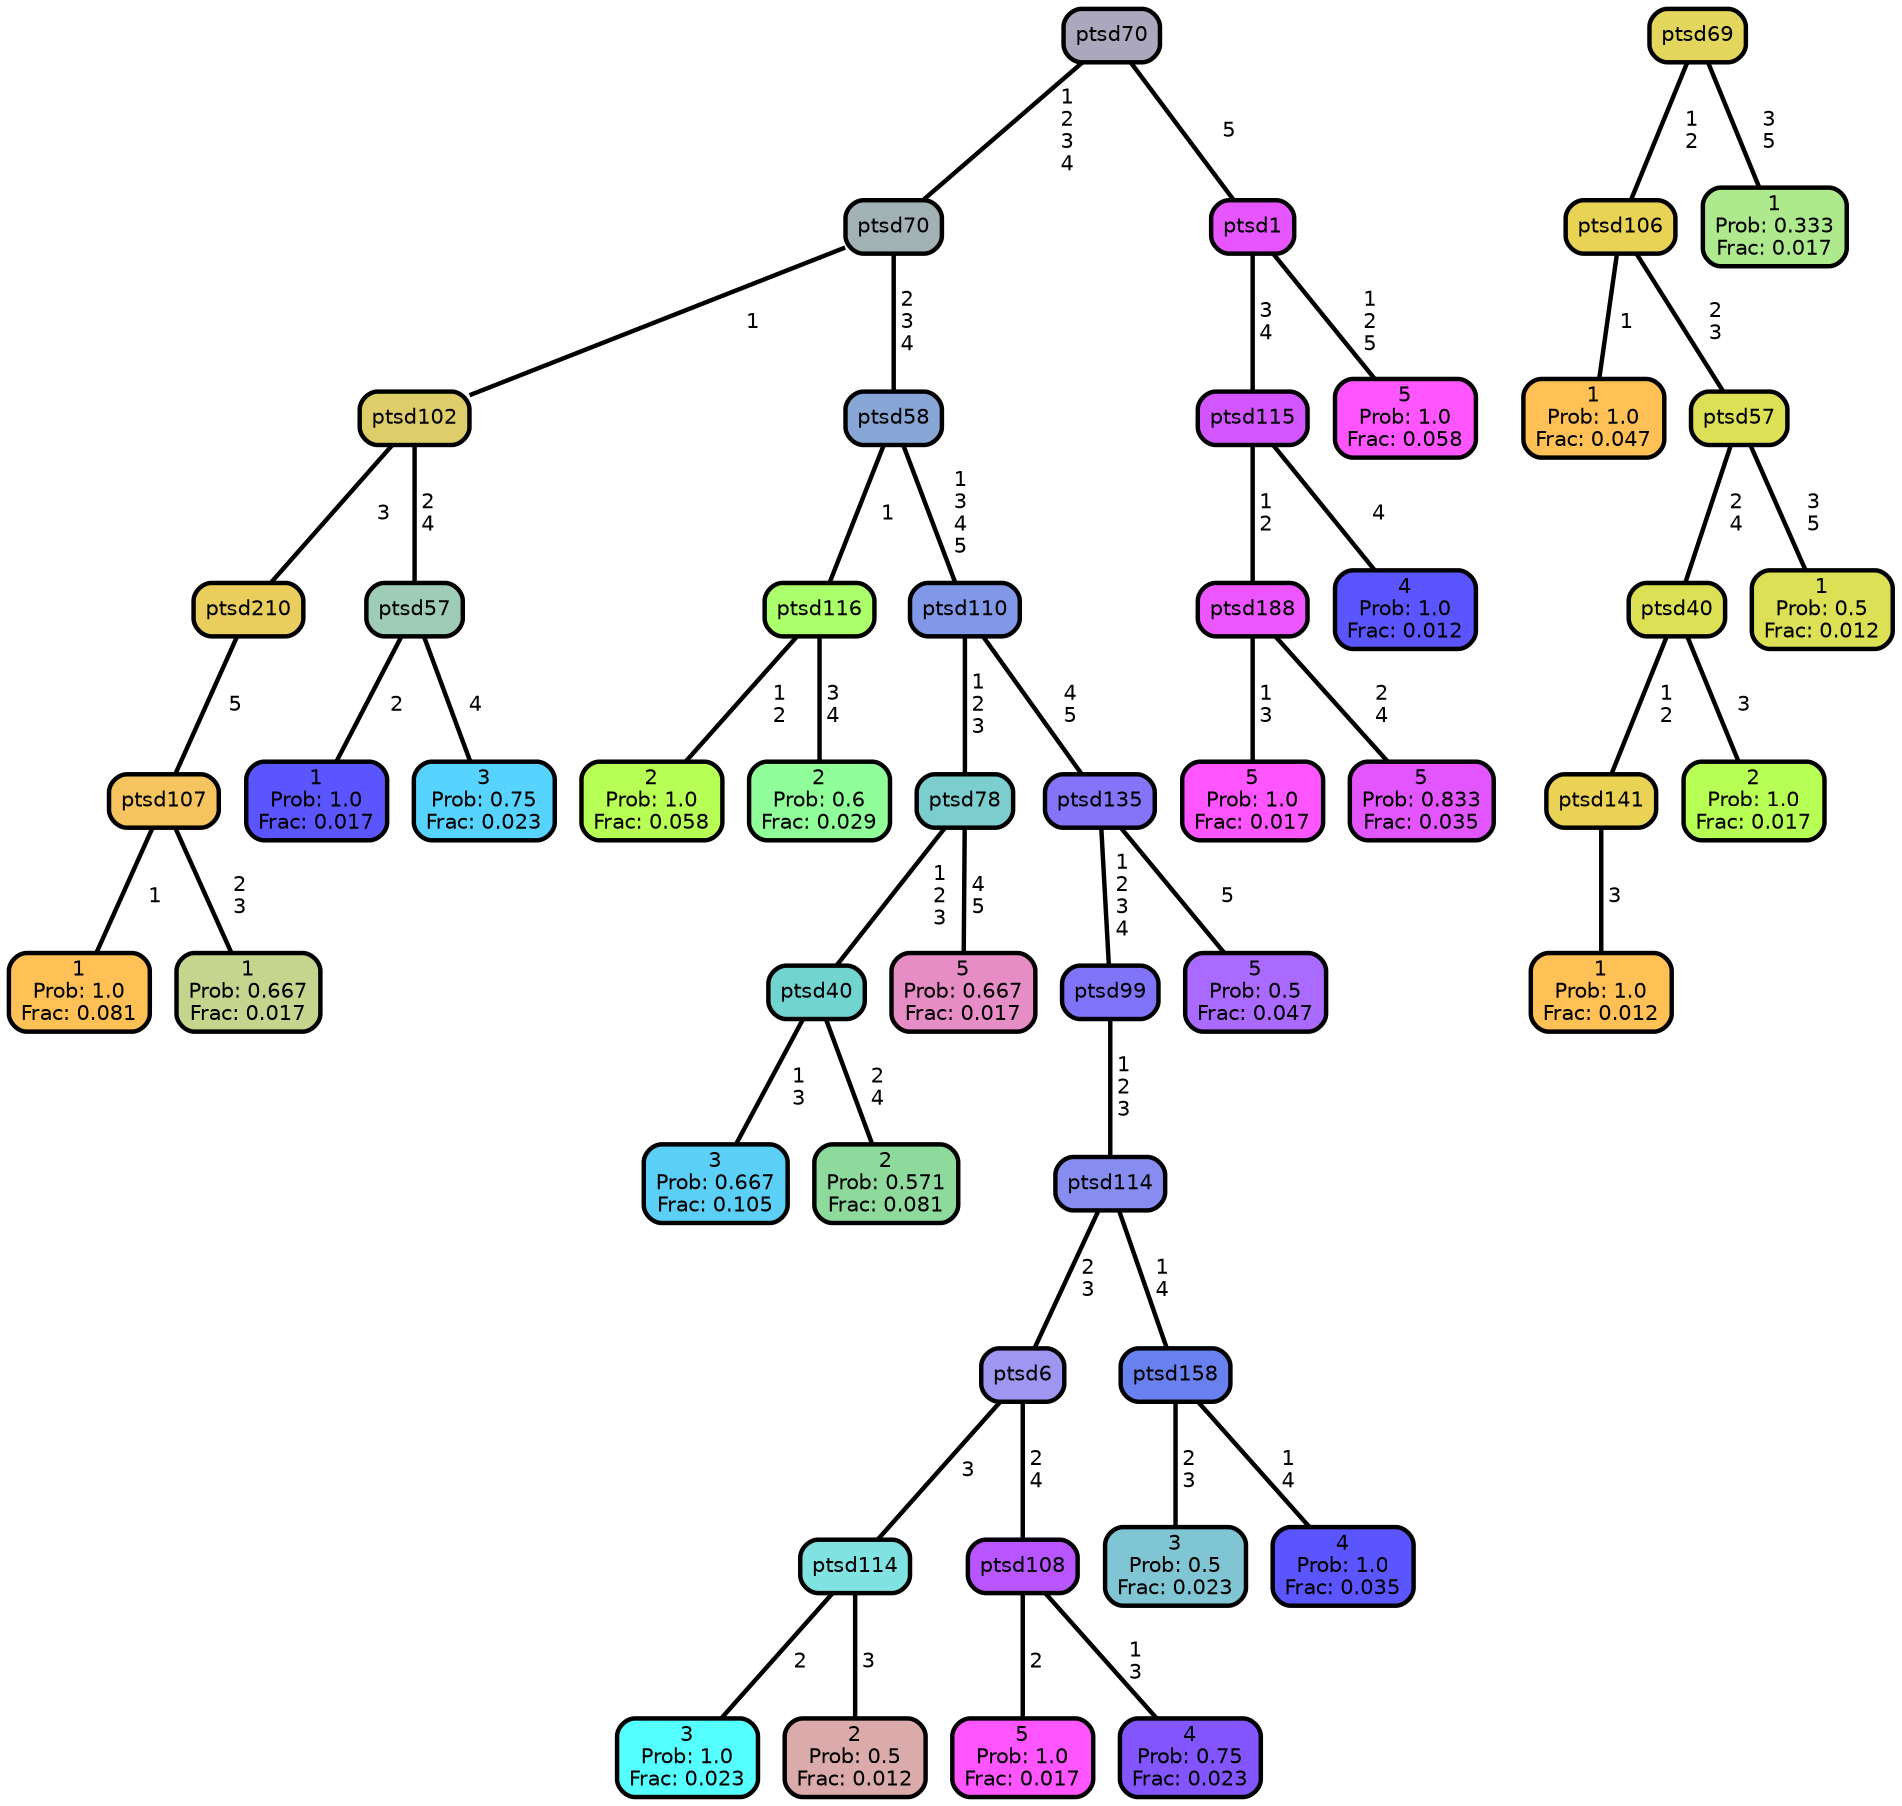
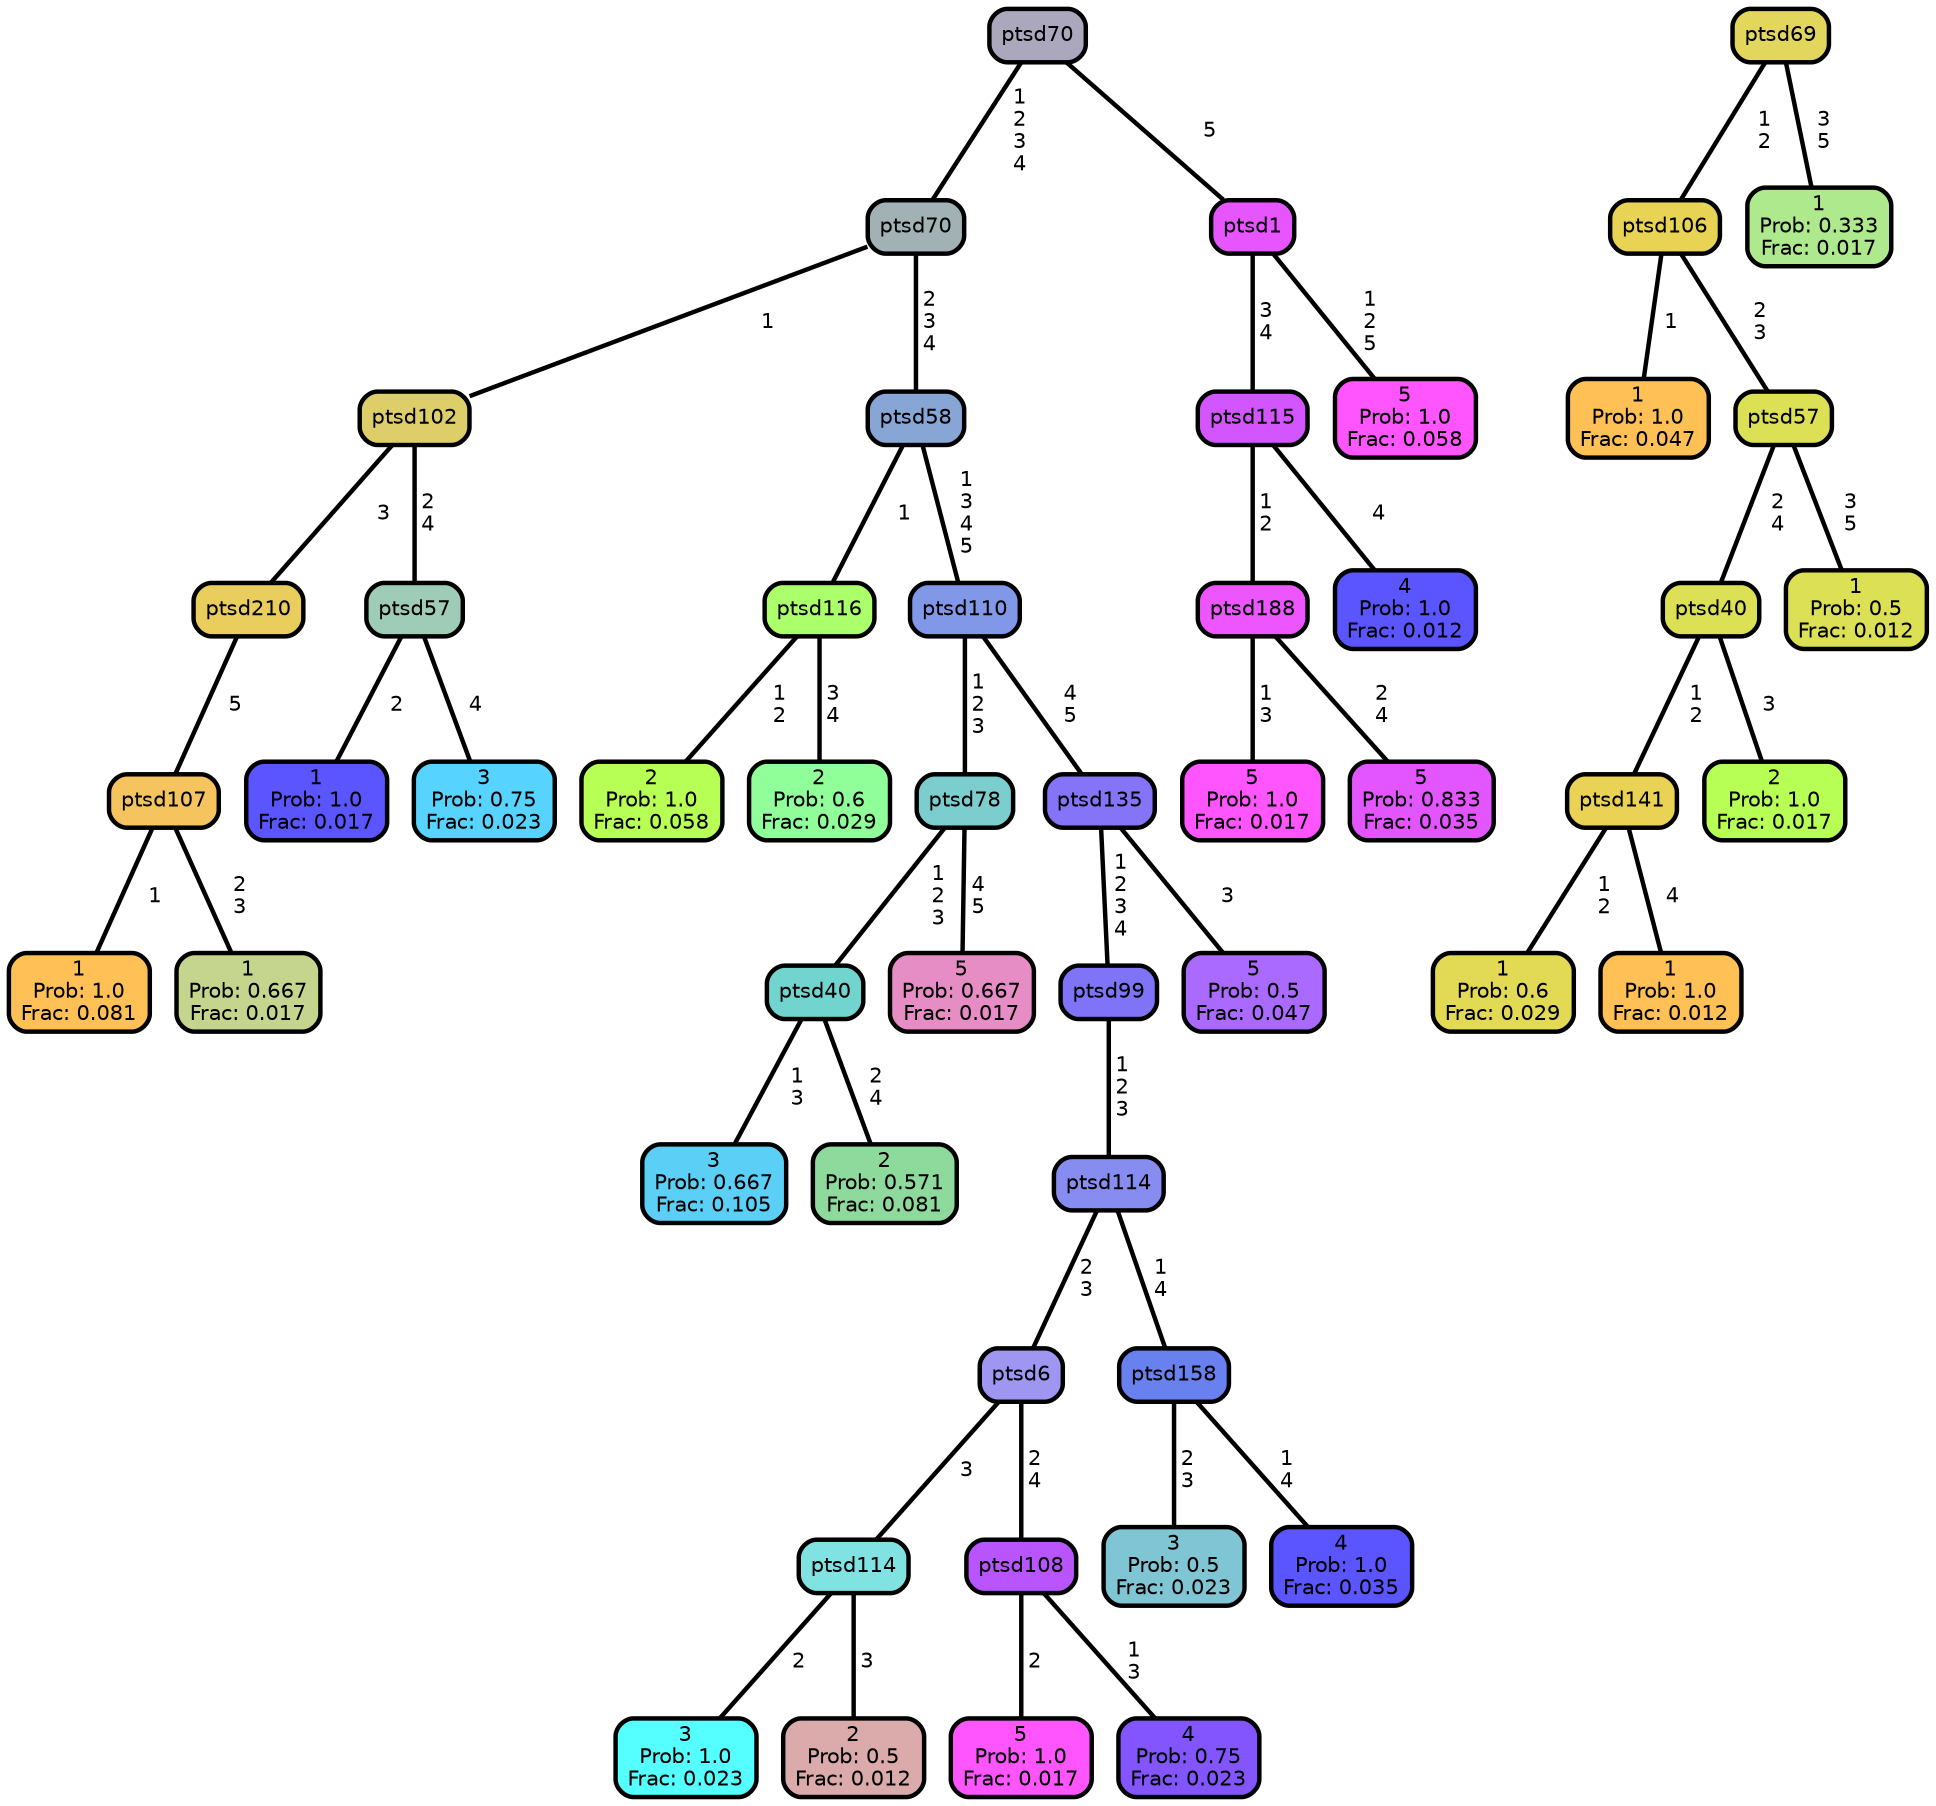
  graph {
    ranksep="0 equally"
    splines=straight
    node [color=black fillcolor="#ffc155" fontcolor=black fontname=helvetica penwidth=3 shape=box style="filled, rounded"]
    edge [color=black fontname=helvetica penwidth=3]
    n1 [label="1\nProb: 1.0\nFrac: 0.081"]
    n2 [fillcolor="#f5c45f" label=ptsd107]
    n3 [fillcolor="#c6d58d" label="1\nProb: 0.667\nFrac: 0.017"]
    n4 [fillcolor="#eace5d" label=ptsd210]
    n5 [fillcolor="#e2d65c" label=ptsd69]
    n6 [fillcolor="#e9d355" label=ptsd106]
    n7 [fillcolor="#aeea8d" label="1\nProb: 0.333\nFrac: 0.017"]
    n8 [label="1\nProb: 1.0\nFrac: 0.047"]
    n9 [fillcolor="#dbe055" label=ptsd57]
    n10 [fillcolor="#dbe055" label=ptsd40]
    n11 [fillcolor="#dbe055" label="1\nProb: 0.5\nFrac: 0.012"]
+   n12 [fillcolor="#e2d955" label="1\nProb: 0.6\nFrac: 0.029"]
    n13 [fillcolor="#ead255" label=ptsd141]
    n14 [label="1\nProb: 1.0\nFrac: 0.012"]
    n15 [fillcolor="#b8ff55" label="2\nProb: 1.0\nFrac: 0.017"]
    n16 [fillcolor="#dece6a" label=ptsd102]
    n17 [fillcolor="#9eccb6" label=ptsd57]
    n18 [fillcolor="#5a55ff" label="1\nProb: 1.0\nFrac: 0.017"]
    n19 [fillcolor="#56d4ff" label="3\nProb: 0.75\nFrac: 0.023"]
    n20 [fillcolor="#a2b2b4" label=ptsd70]
    n21 [fillcolor="#87a6d6" label=ptsd58]
    n22 [fillcolor="#aaff6b" label=ptsd116]
    n23 [fillcolor="#8197e8" label=ptsd110]
    n24 [fillcolor="#b8ff55" label="2\nProb: 1.0\nFrac: 0.058"]
    n25 [fillcolor="#90ff99" label="2\nProb: 0.6\nFrac: 0.029"]
    n26 [fillcolor="#7ccece" label=ptsd78]
    n27 [fillcolor="#8573f8" label=ptsd135]
    n28 [fillcolor="#5bcff5" label="3\nProb: 0.667\nFrac: 0.105"]
    n29 [fillcolor="#72d4cf" label=ptsd40]
    n30 [fillcolor="#8eda9d" label="2\nProb: 0.571\nFrac: 0.081"]
    n31 [fillcolor="#e78dc6" label="5\nProb: 0.667\nFrac: 0.017"]
    n32 [fillcolor="#7f74f7" label=ptsd99]
    n33 [fillcolor="#ab6aff" label="5\nProb: 0.5\nFrac: 0.047"]
    n34 [fillcolor="#55ffff" label="3\nProb: 1.0\nFrac: 0.023"]
    n35 [fillcolor="#81e2e2" label=ptsd114]
    n36 [fillcolor="#dbaaaa" label="2\nProb: 0.5\nFrac: 0.012"]
    n37 [fillcolor="#9f96f1" label=ptsd6]
    n38 [fillcolor="#b855ff" label=ptsd108]
    n39 [fillcolor="#ff55ff" label="5\nProb: 1.0\nFrac: 0.017"]
    n40 [fillcolor="#8355ff" label="4\nProb: 0.75\nFrac: 0.023"]
    n41 [fillcolor="#878df0" label=ptsd114]
    n42 [fillcolor="#6981ee" label=ptsd158]
    n43 [fillcolor="#80c5d4" label="3\nProb: 0.5\nFrac: 0.023"]
    n44 [fillcolor="#5a55ff" label="4\nProb: 1.0\nFrac: 0.035"]
    n45 [fillcolor="#aba7bd" label=ptsd70]
    n46 [fillcolor="#e755ff" label=ptsd1]
    n47 [fillcolor="#d255ff" label=ptsd115]
    n48 [fillcolor="#ff55ff" label="5\nProb: 1.0\nFrac: 0.058"]
    n49 [fillcolor="#ff55ff" label="5\nProb: 1.0\nFrac: 0.017"]
    n50 [fillcolor="#ec55ff" label=ptsd188]
    n51 [fillcolor="#e355ff" label="5\nProb: 0.833\nFrac: 0.035"]
    n52 [fillcolor="#5a55ff" label="4\nProb: 1.0\nFrac: 0.012"]
    subgraph sub_1 {
      rank=same
    }
    n2 -- n1 [label=" 1"]
    n2 -- n3 [label=" 2\n 3"]
    n4 -- n2 [label=" 5"]
    n5 -- n6 [label=" 1\n 2"]
    n5 -- n7 [label=" 3\n 5"]
    n6 -- n8 [label=" 1"]
    n6 -- n9 [label=" 2\n 3"]
    n9 -- n10 [label=" 2\n 4"]
    n9 -- n11 [label=" 3\n 5"]
    n10 -- n13 [label=" 1\n 2"]
    n10 -- n15 [label=" 3"]
-   n13 -- n14 [label=" 3"]
+   n13 -- n12 [label=" 1\n 2"]
+   n13 -- n14 [label=" 4"]
    n16 -- n4 [label=" 3"]
    n16 -- n17 [label=" 2\n 4"]
    n17 -- n18 [label=" 2"]
    n17 -- n19 [label=" 4"]
    n20 -- n16 [label=" 1"]
    n20 -- n21 [label=" 2\n 3\n 4"]
    n21 -- n22 [label=" 1"]
    n21 -- n23 [label=" 1\n 3\n 4\n 5"]
    n22 -- n24 [label=" 1\n 2"]
    n22 -- n25 [label=" 3\n 4"]
    n23 -- n26 [label=" 1\n 2\n 3"]
    n23 -- n27 [label=" 4\n 5"]
    n26 -- n29 [label=" 1\n 2\n 3"]
    n26 -- n31 [label=" 4\n 5"]
    n27 -- n32 [label=" 1\n 2\n 3\n 4"]
-   n27 -- n33 [label=" 5"]
+   n27 -- n33 [label=" 3"]
    n29 -- n28 [label=" 1\n 3"]
    n29 -- n30 [label=" 2\n 4"]
    n32 -- n41 [label=" 1\n 2\n 3"]
    n35 -- n34 [label=" 2"]
    n35 -- n36 [label=" 3"]
    n37 -- n35 [label=" 3"]
    n37 -- n38 [label=" 2\n 4"]
    n38 -- n39 [label=" 2"]
    n38 -- n40 [label=" 1\n 3"]
    n41 -- n37 [label=" 2\n 3"]
    n41 -- n42 [label=" 1\n 4"]
    n42 -- n43 [label=" 2\n 3"]
    n42 -- n44 [label=" 1\n 4"]
    n45 -- n20 [label=" 1\n 2\n 3\n 4"]
    n45 -- n46 [label=" 5"]
    n46 -- n47 [label=" 3\n 4"]
    n46 -- n48 [label=" 1\n 2\n 5"]
    n47 -- n50 [label=" 1\n 2"]
    n47 -- n52 [label=" 4"]
    n50 -- n49 [label=" 1\n 3"]
    n50 -- n51 [label=" 2\n 4"]
  }
